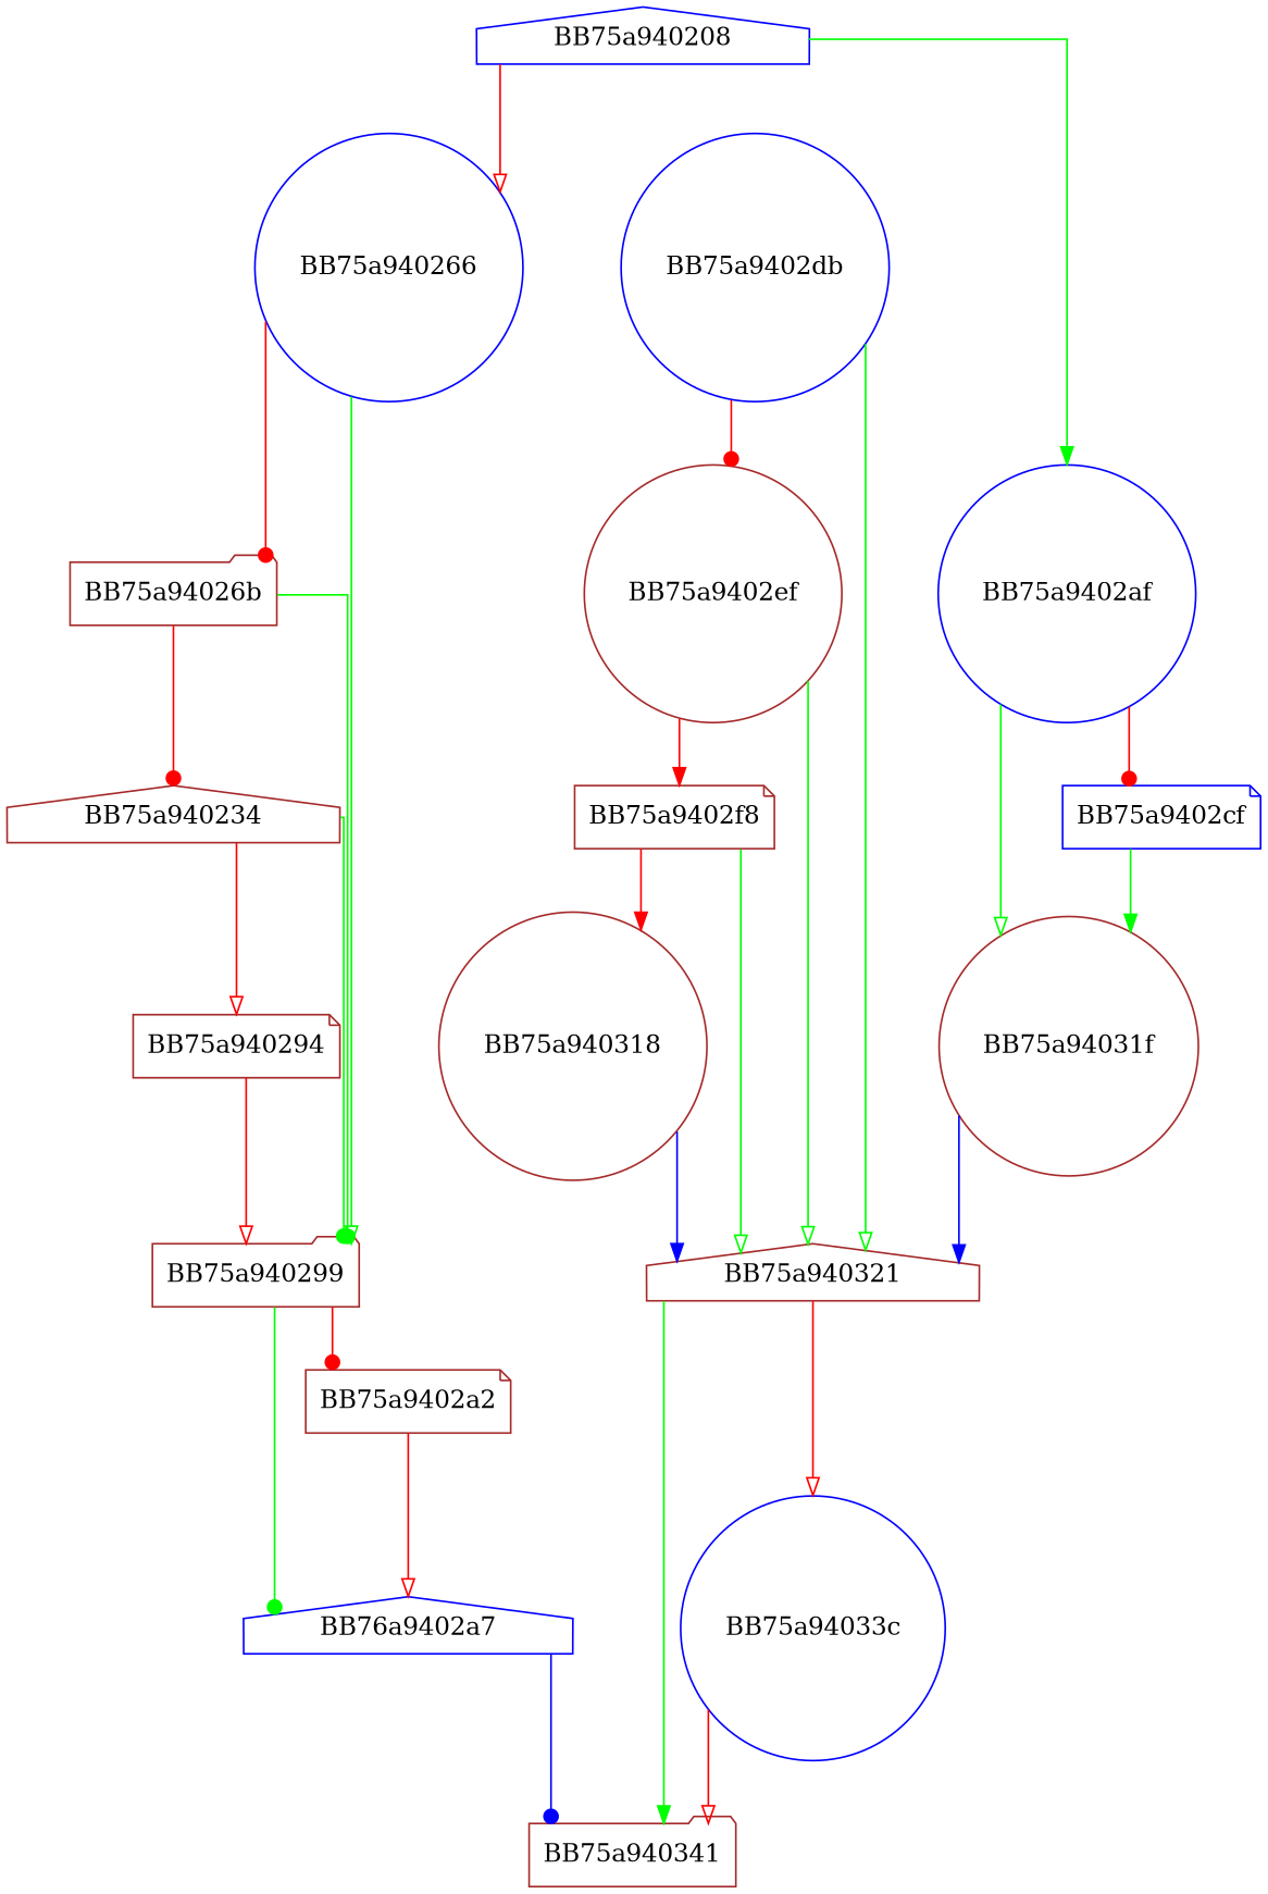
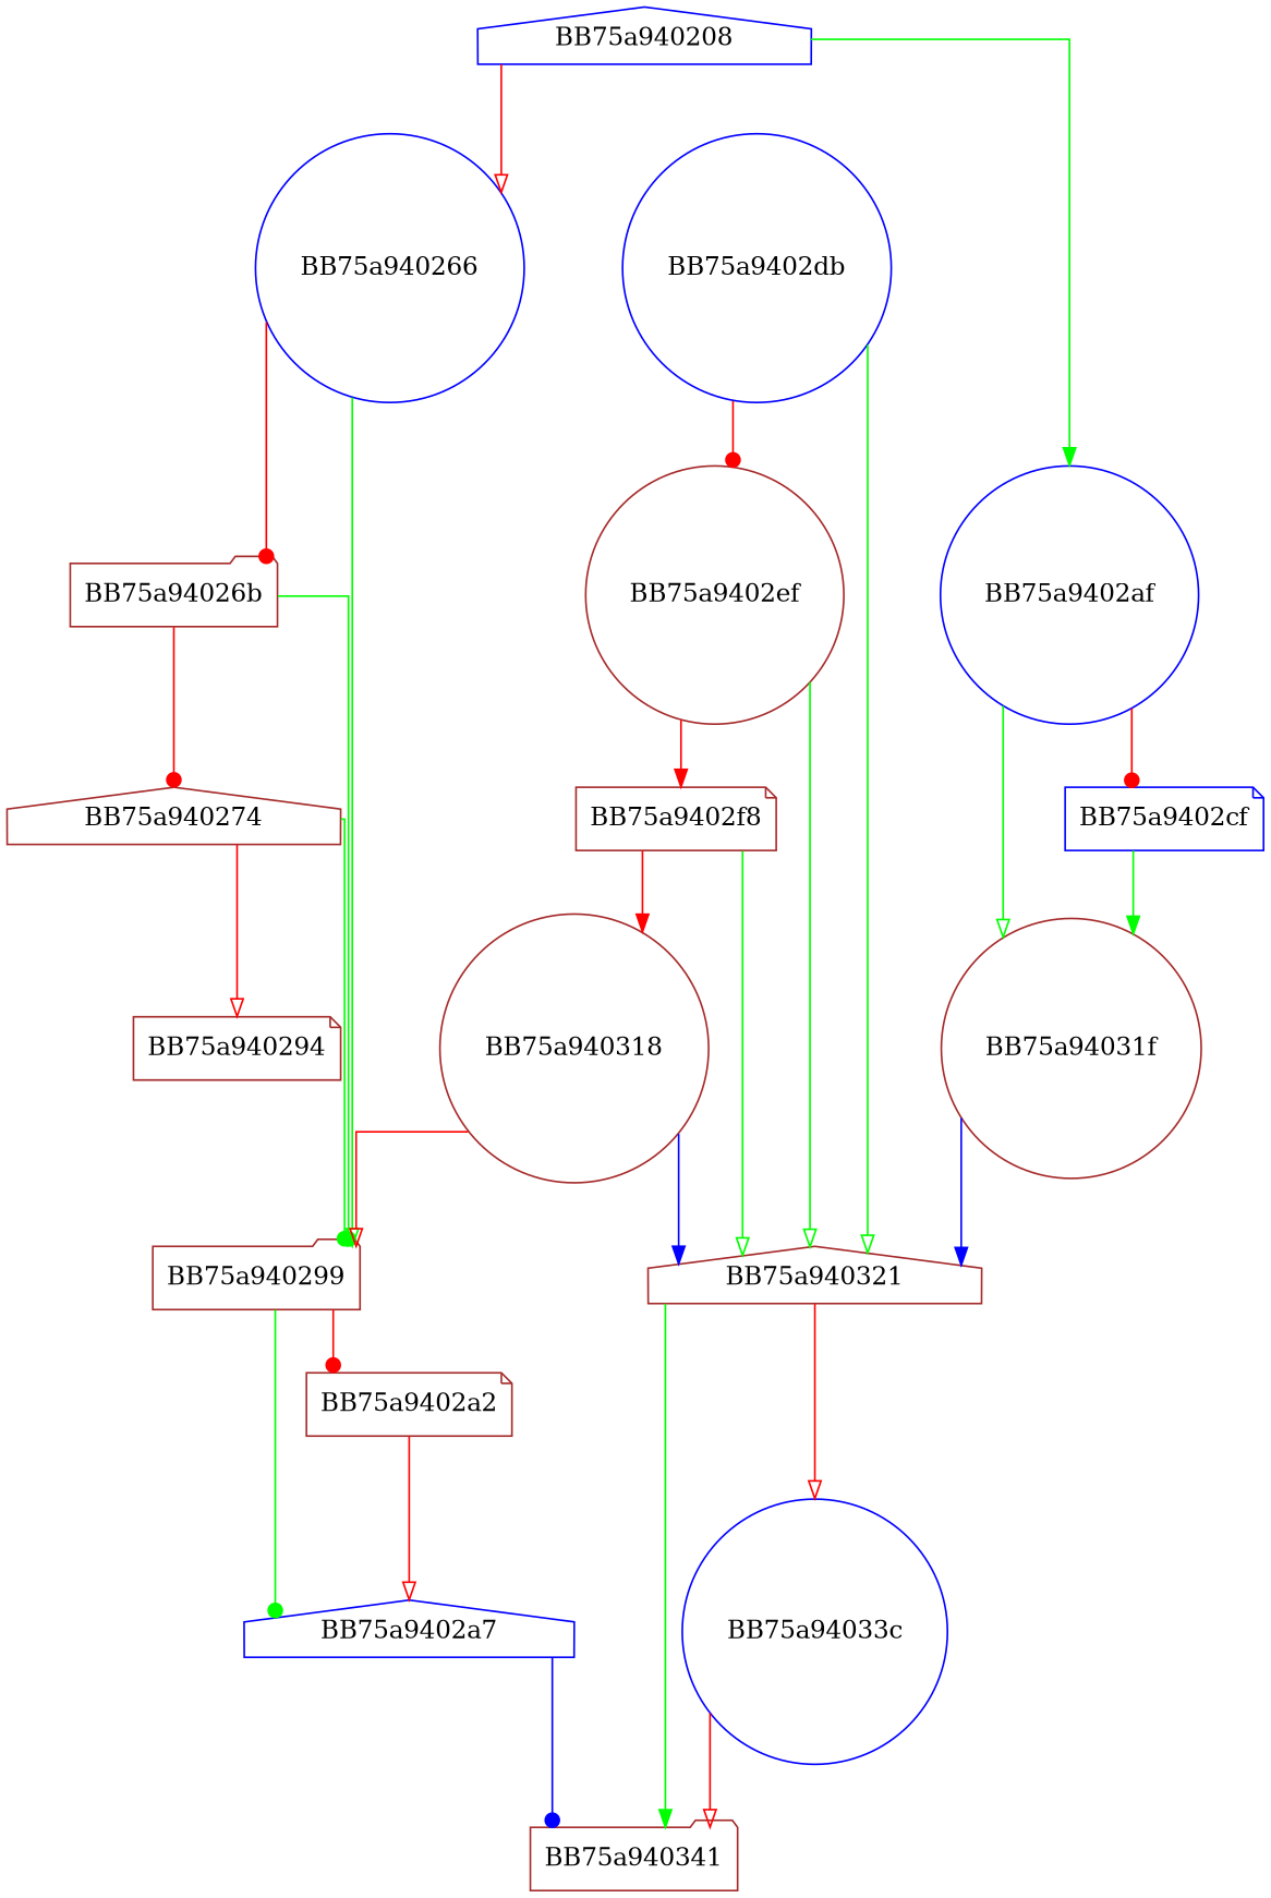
  digraph {
    splines=ortho
    node [color=brown shape=circle]
    edge [arrowhead=onormal color=red]
    BB75a940208 [color=blue shape=house]
    BB75a9402af [color=blue]
    BB75a940266 [color=blue]
    BB75a94031f
    BB75a9402cf [color=blue shape=note]
    BB75a940299 [shape=folder]
    BB75a94026b [shape=folder]
    BB75a940321 [shape=house]
-   BB75a9402a7 [color=blue shape=house label=BB76a9402a7]
+   BB75a9402a7 [color=blue shape=house]
    BB75a9402a2 [shape=note]
-   BB75a940274 [shape=house label=BB75a940234]
+   BB75a940274 [shape=house]
    BB75a940341 [shape=folder]
    BB75a940294 [shape=note]
    BB75a94033c [color=blue]
    BB75a9402db [color=blue]
    BB75a9402ef
    BB75a9402f8 [shape=note]
    BB75a940318
    BB75a940208 -> BB75a9402af [arrowhead=normal color=green]
    BB75a940208 -> BB75a940266
    BB75a9402af -> BB75a94031f [color=green]
    BB75a9402af -> BB75a9402cf [arrowhead=dot]
    BB75a940266 -> BB75a940299 [color=green]
    BB75a940266 -> BB75a94026b [arrowhead=dot]
    BB75a94031f -> BB75a940321 [arrowhead=normal color=blue]
    BB75a9402cf -> BB75a94031f [arrowhead=normal color=green]
    BB75a940299 -> BB75a9402a7 [arrowhead=dot color=green]
    BB75a940299 -> BB75a9402a2 [arrowhead=dot]
    BB75a94026b -> BB75a940299 [arrowhead=dot color=green]
    BB75a94026b -> BB75a940274 [arrowhead=dot]
    BB75a940321 -> BB75a940341 [arrowhead=normal color=green]
    BB75a940321 -> BB75a94033c
    BB75a9402a7 -> BB75a940341 [arrowhead=dot color=blue]
    BB75a9402a2 -> BB75a9402a7
    BB75a940274 -> BB75a940299 [arrowhead=dot color=green]
    BB75a940274 -> BB75a940294
-   BB75a940294 -> BB75a940299
+   BB75a940318 -> BB75a940299
    BB75a94033c -> BB75a940341
    BB75a9402db -> BB75a940321 [color=green]
    BB75a9402db -> BB75a9402ef [arrowhead=dot]
    BB75a9402ef -> BB75a940321 [color=green]
    BB75a9402ef -> BB75a9402f8 [arrowhead=normal]
    BB75a9402f8 -> BB75a940321 [color=green]
    BB75a9402f8 -> BB75a940318 [arrowhead=normal]
    BB75a940318 -> BB75a940321 [arrowhead=normal color=blue]
  }
